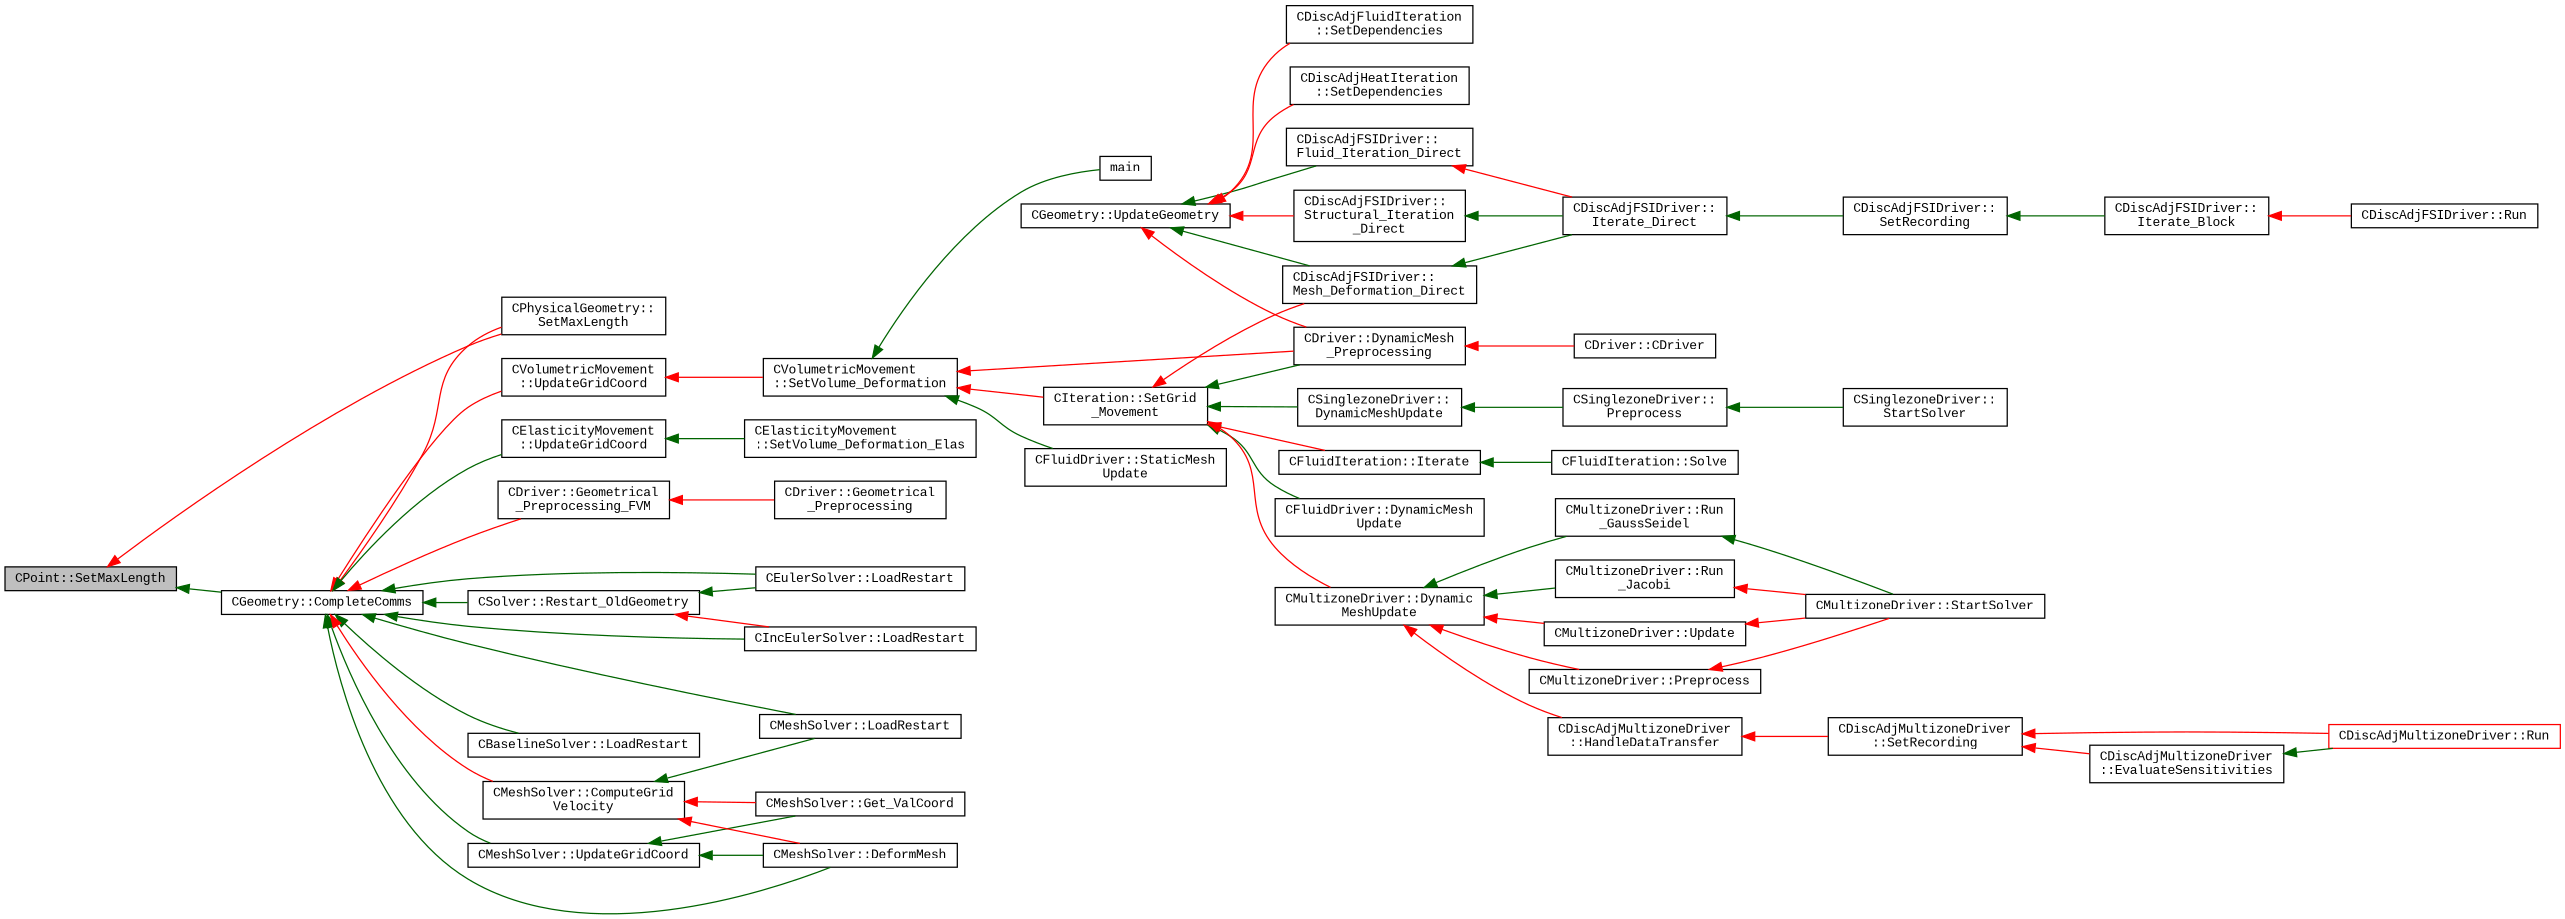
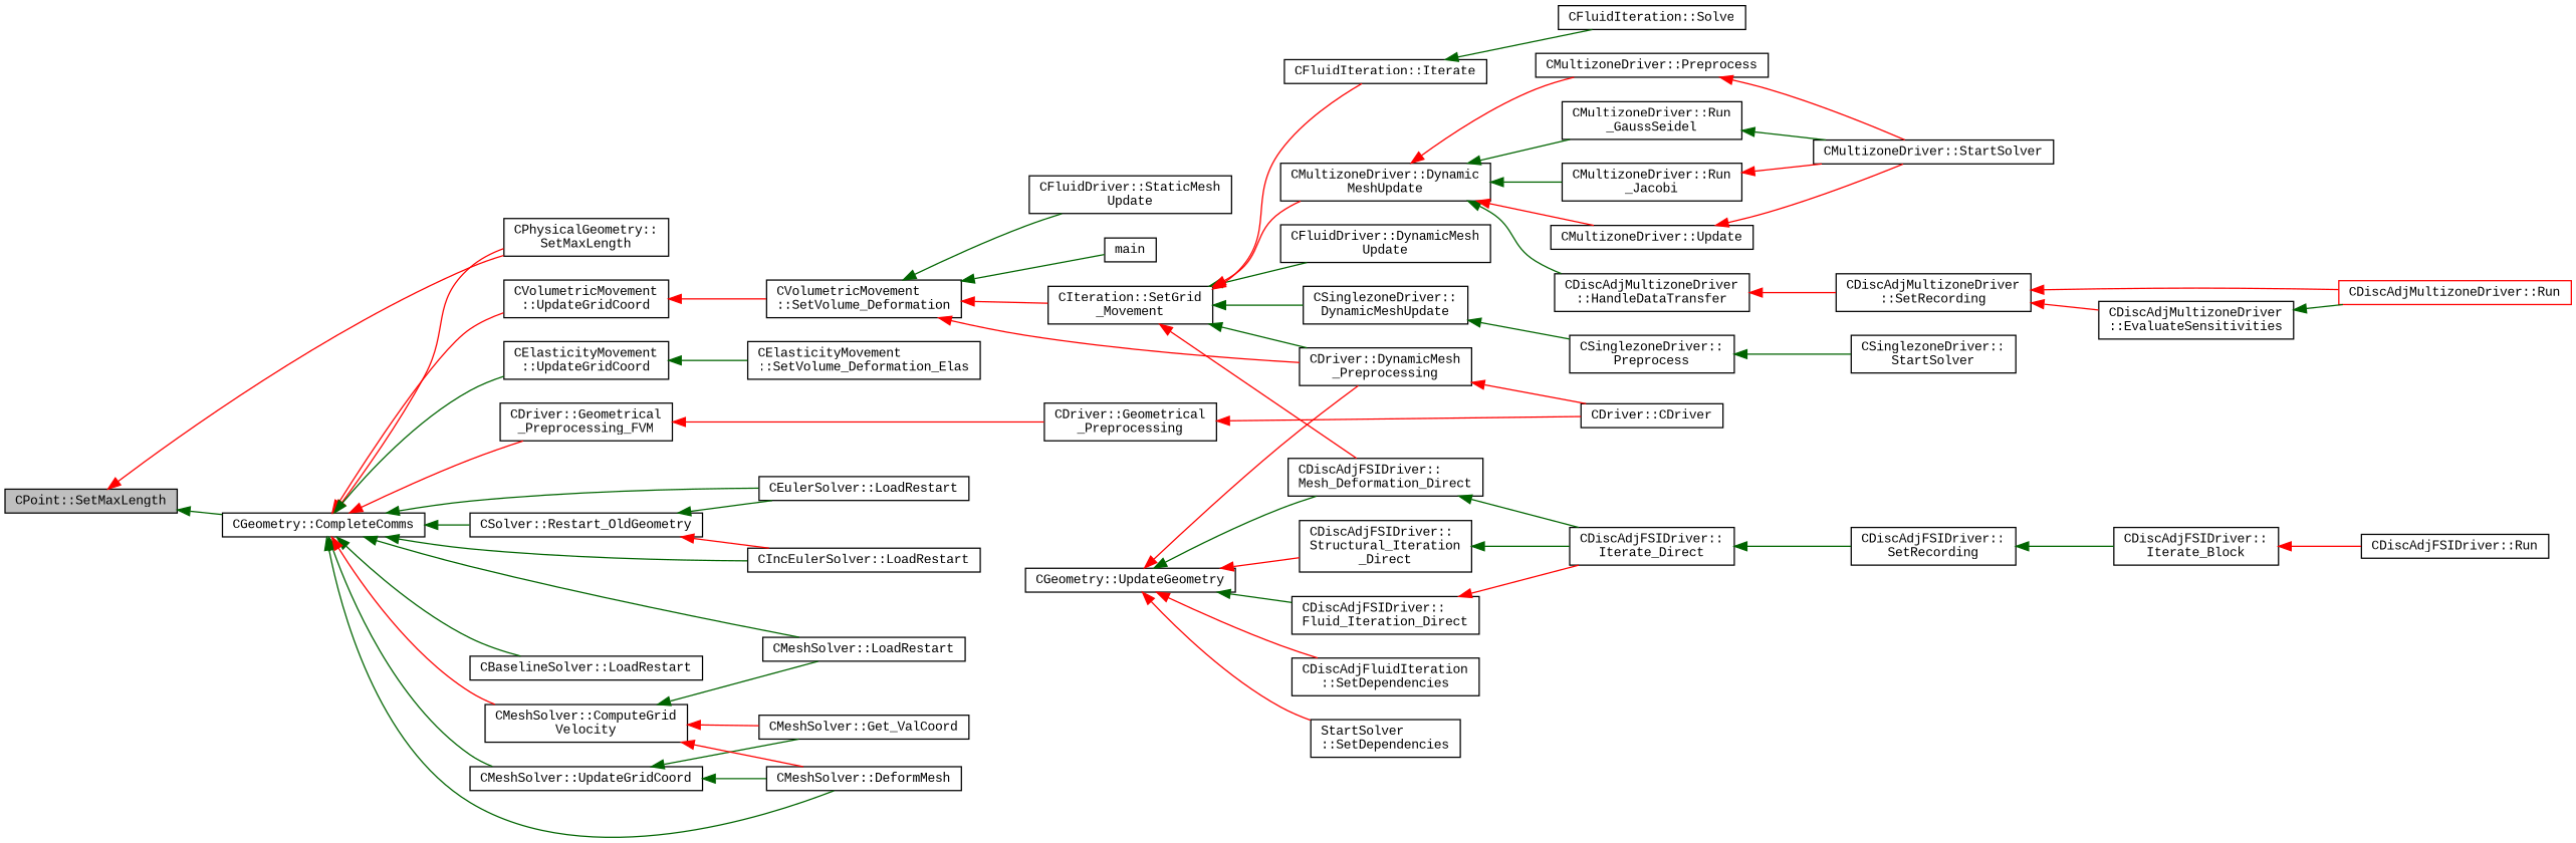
  digraph {
    fontname="Liberation Mono"
    rankdir=LR
    node [color=black fillcolor=white fontname="Liberation Mono" fontsize=10 shape=record style=filled]
    edge [color=darkgreen dir=back fontname="Liberation Mono" fontsize=10 labelfontname=Helvetica labelfontsize=10 style=solid]
    n1 [fillcolor=grey75 fontcolor=black height=0.2 label="CPoint::SetMaxLength" width=0.4]
    n2 [height=0.2 label="CGeometry::CompleteComms" width=0.4]
    n3 [height=0.2 label="CPhysicalGeometry::\lSetMaxLength" width=0.4]
    n4 [height=0.2 label="CVolumetricMovement\l::UpdateGridCoord" width=0.4]
    n5 [height=0.2 label="CElasticityMovement\l::UpdateGridCoord" width=0.4]
    n6 [height=0.2 label="CDriver::Geometrical\l_Preprocessing_FVM" width=0.4]
    n7 [height=0.2 label="CEulerSolver::LoadRestart" width=0.4]
    n8 [height=0.2 label="CIncEulerSolver::LoadRestart" width=0.4]
    n9 [height=0.2 label="CSolver::Restart_OldGeometry" width=0.4]
    n10 [height=0.2 label="CBaselineSolver::LoadRestart" width=0.4]
    n11 [height=0.2 label="CMeshSolver::DeformMesh" width=0.4]
    n12 [height=0.2 label="CMeshSolver::UpdateGridCoord" width=0.4]
    n13 [height=0.2 label="CMeshSolver::ComputeGrid\lVelocity" width=0.4]
    n14 [height=0.2 label="CMeshSolver::LoadRestart" width=0.4]
    n15 [height=0.2 label="CGeometry::UpdateGeometry" width=0.4]
    n16 [height=0.2 label="CDriver::DynamicMesh\l_Preprocessing" width=0.4]
    n17 [height=0.2 label="CDiscAdjFSIDriver::\lFluid_Iteration_Direct" width=0.4]
    n18 [height=0.2 label="CDiscAdjFSIDriver::\lStructural_Iteration\l_Direct" width=0.4]
    n19 [height=0.2 label="CDiscAdjFSIDriver::\lMesh_Deformation_Direct" width=0.4]
    n20 [height=0.2 label="CDiscAdjFluidIteration\l::SetDependencies" width=0.4]
-   n21 [height=0.2 label="CDiscAdjHeatIteration\l::SetDependencies" width=0.4]
+   n21 [height=0.2 label="StartSolver\l::SetDependencies" width=0.4]
    n22 [height=0.2 label="CVolumetricMovement\l::SetVolume_Deformation" width=0.4]
    n23 [height=0.2 label="CElasticityMovement\l::SetVolume_Deformation_Elas" width=0.4]
    n24 [height=0.2 label="CDriver::Geometrical\l_Preprocessing" width=0.4]
    n25 [height=0.2 label="CMeshSolver::Get_ValCoord" width=0.4]
    n26 [height=0.2 label="CDriver::CDriver" width=0.4]
    n27 [height=0.2 label="CDiscAdjFSIDriver::\lIterate_Direct" width=0.4]
    n28 [height=0.2 label="CDiscAdjFSIDriver::\lSetRecording" width=0.4]
    n29 [height=0.2 label="CDiscAdjFSIDriver::\lIterate_Block" width=0.4]
    n30 [height=0.2 label="CDiscAdjFSIDriver::Run" width=0.4]
    n31 [height=0.2 label="CIteration::SetGrid\l_Movement" width=0.4]
    n32 [height=0.2 label="CFluidDriver::StaticMesh\lUpdate" width=0.4]
    n33 [height=0.2 label=main width=0.4]
    n34 [height=0.2 label="CFluidDriver::DynamicMesh\lUpdate" width=0.4]
    n35 [height=0.2 label="CMultizoneDriver::Dynamic\lMeshUpdate" width=0.4]
    n36 [height=0.2 label="CSinglezoneDriver::\lDynamicMeshUpdate" width=0.4]
    n37 [height=0.2 label="CFluidIteration::Iterate" width=0.4]
    n38 [height=0.2 label="CDiscAdjMultizoneDriver\l::HandleDataTransfer" width=0.4]
    n39 [height=0.2 label="CMultizoneDriver::Preprocess" width=0.4]
    n40 [height=0.2 label="CMultizoneDriver::Run\l_GaussSeidel" width=0.4]
    n41 [height=0.2 label="CMultizoneDriver::Run\l_Jacobi" width=0.4]
    n42 [height=0.2 label="CMultizoneDriver::Update" width=0.4]
    n43 [height=0.2 label="CSinglezoneDriver::\lPreprocess" width=0.4]
    n44 [height=0.2 label="CFluidIteration::Solve" width=0.4]
    n45 [height=0.2 label="CDiscAdjMultizoneDriver\l::SetRecording" width=0.4]
    n46 [height=0.2 label="CMultizoneDriver::StartSolver" width=0.4]
    n47 [color=red height=0.2 label="CDiscAdjMultizoneDriver::Run" width=0.4]
    n48 [height=0.2 label="CDiscAdjMultizoneDriver\l::EvaluateSensitivities" width=0.4]
    n49 [height=0.2 label="CSinglezoneDriver::\lStartSolver" width=0.4]
    n1 -> n2
    n1 -> n3 [color=red]
    n2 -> n3 [color=red]
    n2 -> n4 [color=red]
    n2 -> n5
    n2 -> n6 [color=red]
    n2 -> n7
    n2 -> n8
    n2 -> n9
    n2 -> n10
    n2 -> n11
    n2 -> n12
    n2 -> n13 [color=red]
    n2 -> n14
    n4 -> n22 [color=red]
    n5 -> n23
    n6 -> n24 [color=red]
    n9 -> n7
    n9 -> n8 [color=red]
    n12 -> n11
    n12 -> n25
    n13 -> n11 [color=red]
    n13 -> n14
    n13 -> n25 [color=red]
    n15 -> n16 [color=red]
    n15 -> n17
    n15 -> n18 [color=red]
    n15 -> n19
    n15 -> n20 [color=red]
    n15 -> n21 [color=red]
    n16 -> n26 [color=red]
    n17 -> n27 [color=red]
    n18 -> n27
    n19 -> n27
    n22 -> n16 [color=red]
    n22 -> n31 [color=red]
    n22 -> n32
    n22 -> n33
+   n24 -> n26 [color=red]
    n27 -> n28
    n28 -> n29
    n29 -> n30 [color=red]
    n31 -> n16
    n31 -> n19 [color=red]
    n31 -> n34
    n31 -> n35 [color=red]
    n31 -> n36
    n31 -> n37 [color=red]
-   n35 -> n38 [color=red]
+   n35 -> n38
    n35 -> n39 [color=red]
    n35 -> n40
    n35 -> n41
    n35 -> n42 [color=red]
    n36 -> n43
    n37 -> n44
    n38 -> n45 [color=red]
    n39 -> n46 [color=red]
    n40 -> n46
    n41 -> n46 [color=red]
    n42 -> n46 [color=red]
    n43 -> n49
    n45 -> n47 [color=red]
    n45 -> n48 [color=red]
    n48 -> n47
  }
